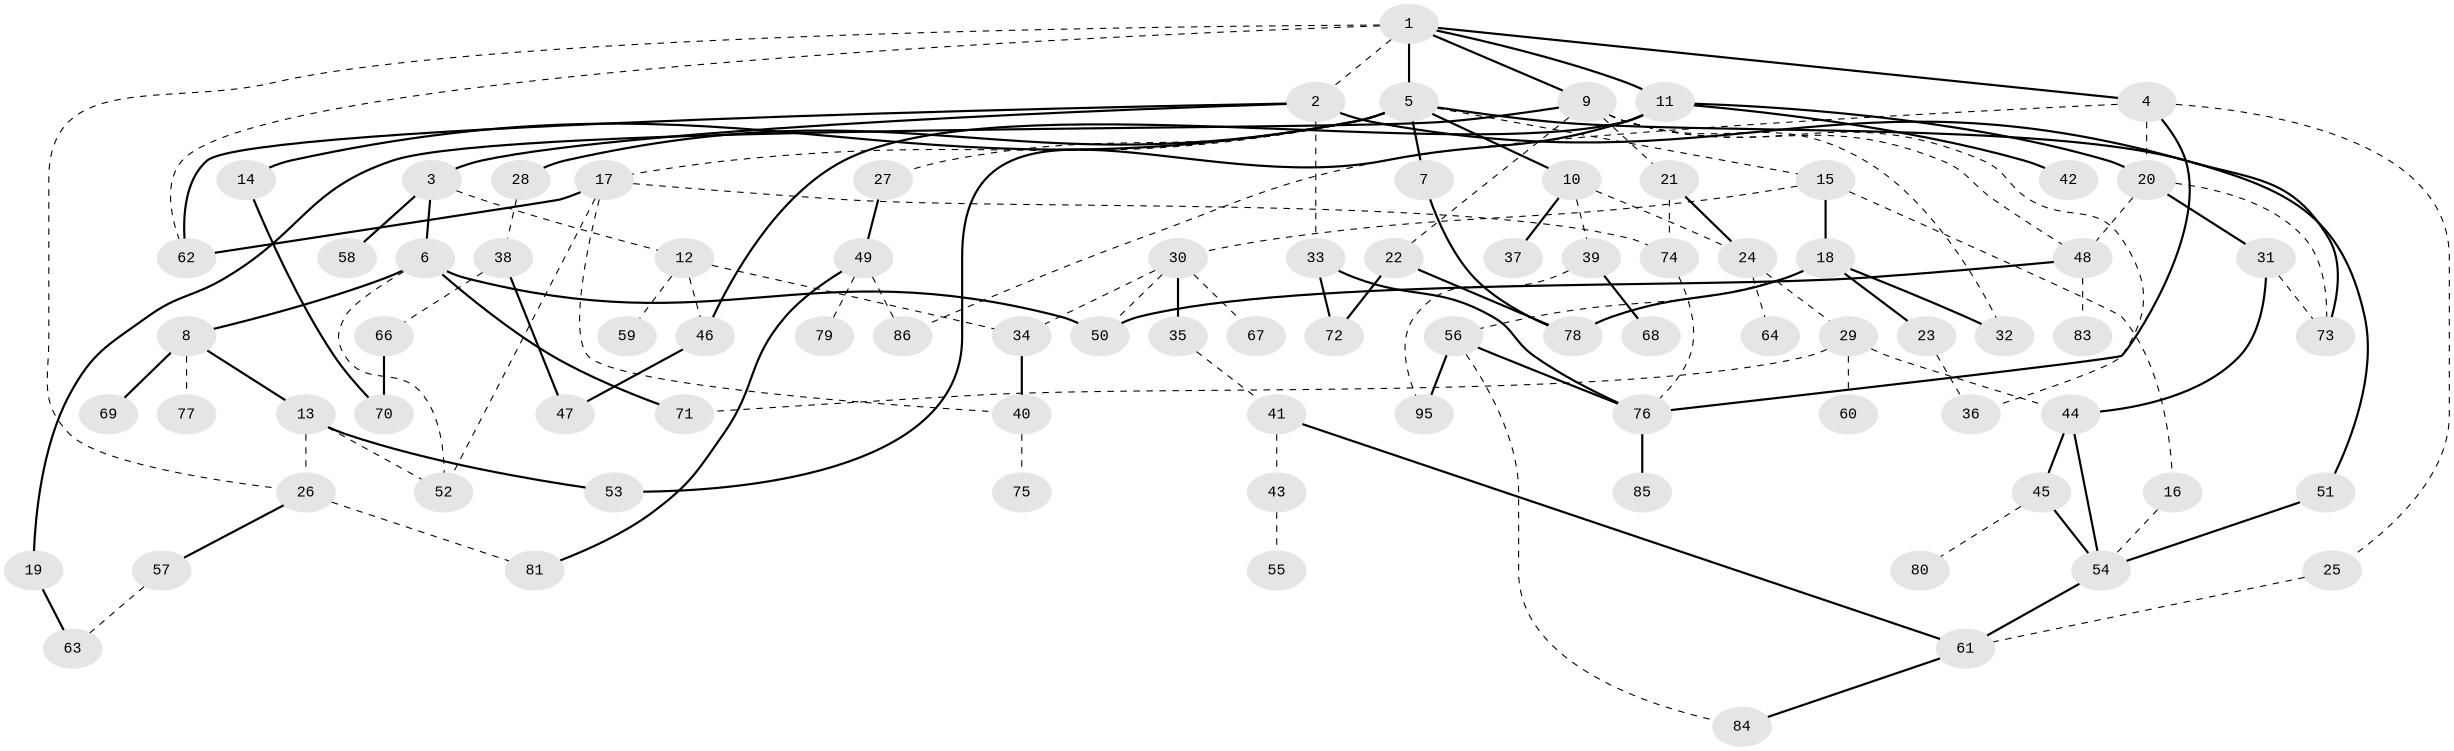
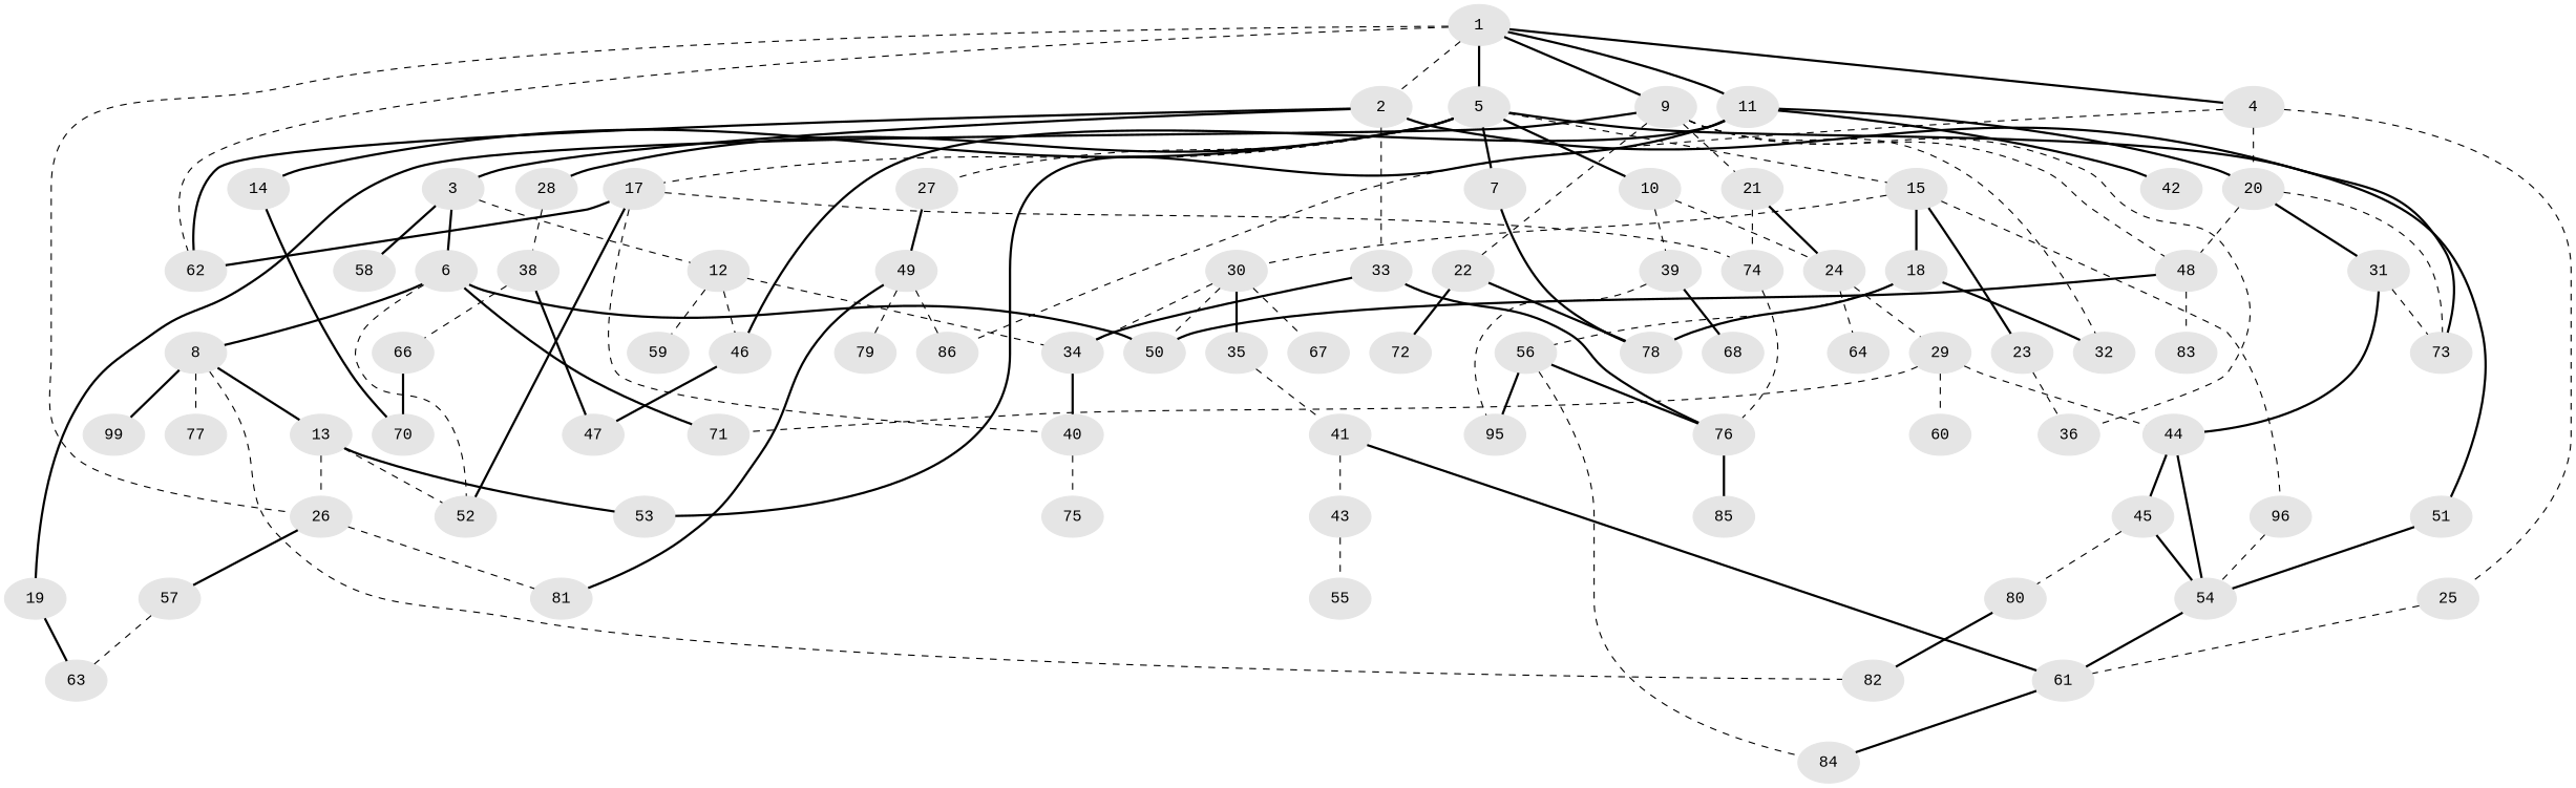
  graph {
    fontname="Liberation Mono"
    node [color=gray90 fontname="Liberation Mono" style=filled]
    edge [fontname="Liberation Mono" style=bold]
    1
    2
    4
    5
    9
    11
    26
    62
    3
    33
    51
    20
    25
    76
    86
    7
    10
    14
    15
    17
    27
    28
    73
    19
    21
    22
    32
    36
    48
    42
    46
    53
    57
    81
    6
    12
    58
    72
    54
    8
    50
    52
    71
    34
    59
    31
    61
    85
    78
    24
-   37
    39
    70
-   16
+   16 [label=96]
    18
    23
    30
    40
    74
    49
    38
    13
-   69
+   69 [label=99]
    77
+   82
    63
    83
    29
    64
    n70 [label=95]
    68
    47
    56
    35
    67
    75
    84
    44
    60
    79
    66
    45
    41
    43
    55
    80
    1 -- 2 [style=dashed]
    1 -- 4
    1 -- 5
    1 -- 9
    1 -- 11
    1 -- 26 [style=dashed]
    1 -- 62 [style=dashed]
    2 -- 62
    2 -- 3
    2 -- 33 [style=dashed]
    2 -- 51
    4 -- 20 [style=dashed]
    4 -- 25 [style=dashed]
-   4 -- 76
    4 -- 86 [style=dashed]
    5 -- 7
    5 -- 10
    5 -- 14
    5 -- 15 [style=dashed]
    5 -- 17 [style=dashed]
    5 -- 27 [style=dashed]
    5 -- 28
    5 -- 73
    9 -- 19
    9 -- 21 [style=dashed]
    9 -- 22 [style=dashed]
    9 -- 32 [style=dashed]
    9 -- 36 [style=dashed]
    9 -- 48 [style=dashed]
    11 -- 20
    11 -- 42
    11 -- 46
    11 -- 53
    26 -- 57
    26 -- 81 [style=dashed]
    3 -- 6
    3 -- 12 [style=dashed]
    3 -- 58
    33 -- 76
-   33 -- 72
+   33 -- 34
    51 -- 54
    20 -- 73 [style=dashed]
    20 -- 48 [style=dashed]
    20 -- 31
    25 -- 61 [style=dashed]
    76 -- 85
    7 -- 78
    10 -- 24 [style=dashed]
-   10 -- 37
    10 -- 39 [style=dashed]
    14 -- 70
    15 -- 16 [style=dashed]
    15 -- 18
-   18 -- 23
+   15 -- 23
    15 -- 30 [style=dashed]
    17 -- 62
-   17 -- 52 [style=dashed]
+   17 -- 52
    17 -- 40 [style=dashed]
    17 -- 74 [style=dashed]
    27 -- 49
    28 -- 38 [style=dashed]
    19 -- 63
    21 -- 24
    21 -- 74 [style=dashed]
    22 -- 72
    22 -- 78
    48 -- 50
    48 -- 83 [style=dashed]
    46 -- 47
    57 -- 63 [style=dashed]
    6 -- 8
    6 -- 50
    6 -- 52 [style=dashed]
    6 -- 71
    12 -- 46 [style=dashed]
    12 -- 34 [style=dashed]
    12 -- 59 [style=dashed]
    54 -- 61
    8 -- 13
    8 -- 69
    8 -- 77 [style=dashed]
+   8 -- 82 [style=dashed]
    34 -- 40
    31 -- 73 [style=dashed]
    31 -- 44
    61 -- 84
    24 -- 29 [style=dashed]
    24 -- 64 [style=dashed]
    39 -- n70 [style=dashed]
    39 -- 68
    16 -- 54 [style=dashed]
    18 -- 32
    18 -- 78
    18 -- 56 [style=dashed]
    23 -- 36 [style=dashed]
    30 -- 50 [style=dashed]
    30 -- 34 [style=dashed]
    30 -- 35
    30 -- 67 [style=dashed]
    40 -- 75 [style=dashed]
    74 -- 76 [style=dashed]
    49 -- 86 [style=dashed]
    49 -- 81
    49 -- 79 [style=dashed]
    38 -- 47
    38 -- 66 [style=dashed]
    13 -- 26 [style=dashed]
    13 -- 53
    13 -- 52 [style=dashed]
    29 -- 71 [style=dashed]
    29 -- 44 [style=dashed]
    29 -- 60 [style=dashed]
    56 -- 76
    56 -- n70
    56 -- 84 [style=dashed]
    35 -- 41 [style=dashed]
    44 -- 54
    44 -- 45
    66 -- 70
    45 -- 54
    45 -- 80 [style=dashed]
    41 -- 61
    41 -- 43 [style=dashed]
    43 -- 55 [style=dashed]
+   80 -- 82
  }
